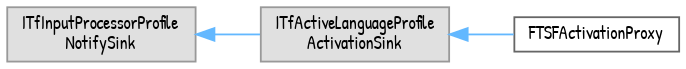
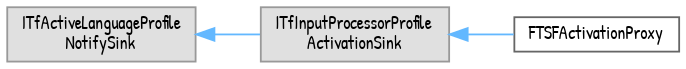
  digraph {
    fontname="Patrick Hand"
    rankdir=LR
    node [color=grey60 fillcolor="#E0E0E0" fontname="Patrick Hand" fontsize=10 shape=box style=filled]
    edge [color=steelblue1 dir=back fontname="Patrick Hand" fontsize=10 labelfontname=Helvetica labelfontsize=10 style=solid]
-   n1 [height=0.2 label="ITfInputProcessorProfile\lNotifySink" width=0.4]
-   n2 [height=0.2 label="ITfActiveLanguageProfile\lActivationSink" width=0.4]
+   n1 [height=0.2 label="ITfActiveLanguageProfile\lNotifySink" width=0.4]
+   n2 [height=0.2 label="ITfInputProcessorProfile\lActivationSink" width=0.4]
    n3 [color=grey40 fillcolor=white height=0.2 label=FTSFActivationProxy width=0.4]
    n1 -> n2
    n2 -> n3
  }
